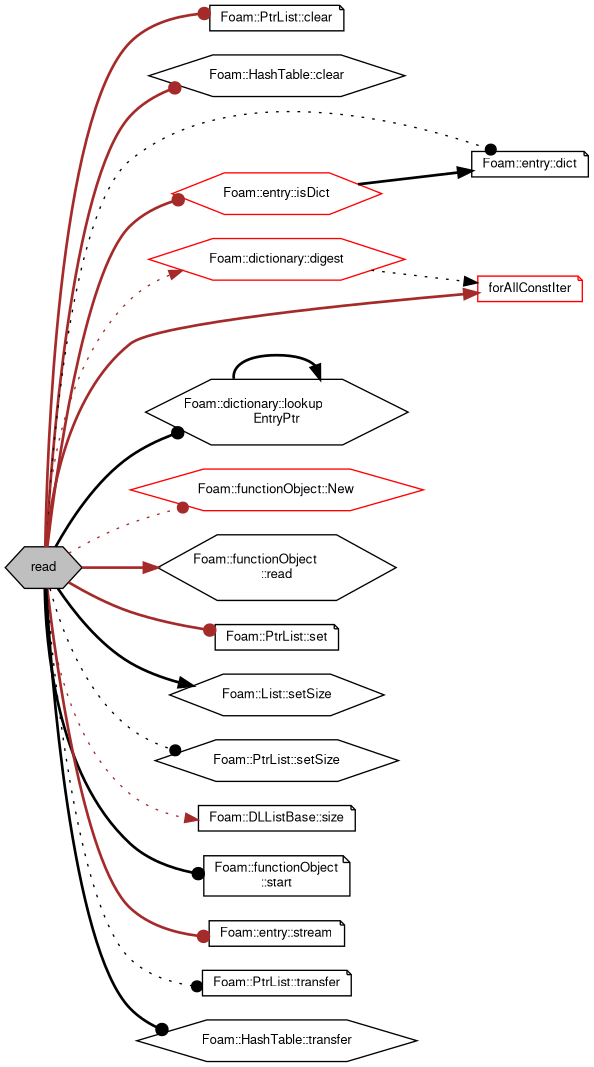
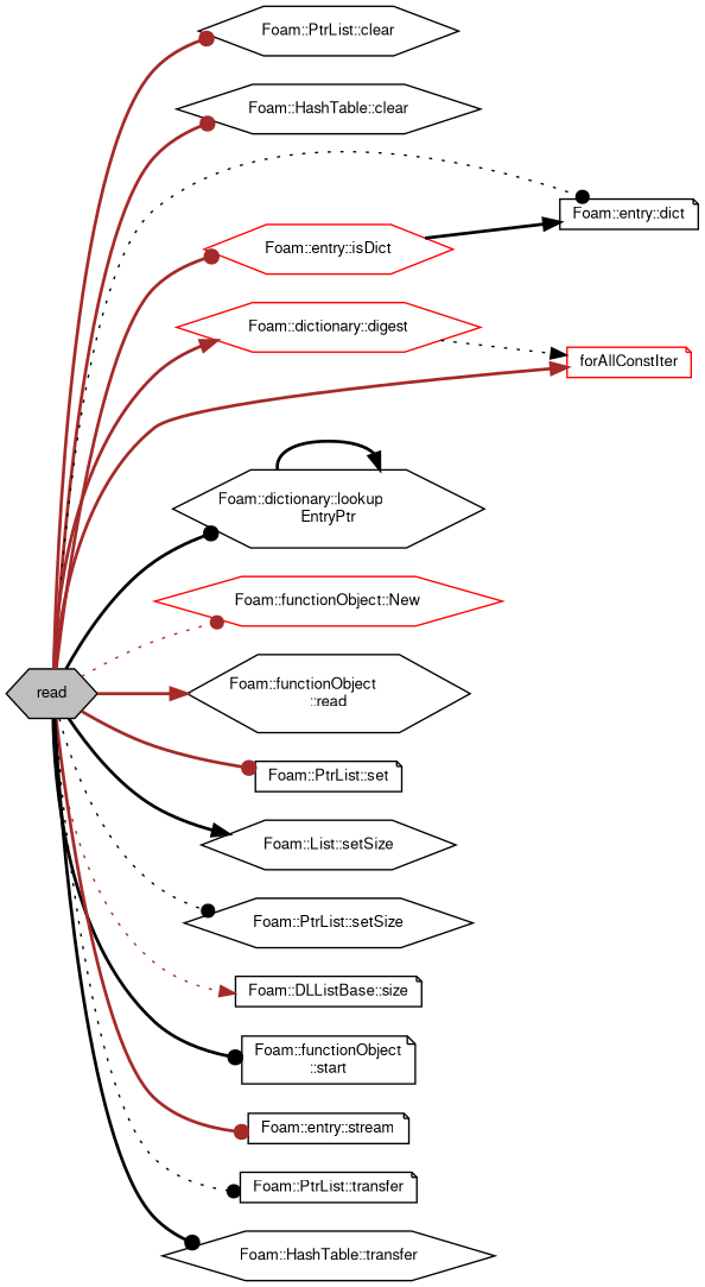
  digraph {
    rankdir=LR
    node [color=black fontname=FreeSans fontsize=10 shape=hexagon]
    edge [arrowhead=dot color=brown fontname=FreeSans fontsize=10 labelfontname=FreeSans labelfontsize=10 style=bold]
    n1 [fillcolor=grey75 fontcolor=black height=0.2 label=read style=filled width=0.4]
-   n2 [height=0.2 label="Foam::PtrList::clear" shape=note width=0.4]
+   n2 [height=0.2 label="Foam::PtrList::clear" width=0.4]
    n3 [height=0.2 label="Foam::HashTable::clear" width=0.4]
    n4 [height=0.2 label="Foam::entry::dict" shape=note width=0.4]
    n5 [color=red height=0.2 label="Foam::dictionary::digest" width=0.4]
    n6 [color=red height=0.2 label=forAllConstIter shape=note width=0.4]
    n7 [color=red height=0.2 label="Foam::entry::isDict" width=0.4]
    n8 [height=0.2 label="Foam::dictionary::lookup\lEntryPtr" width=0.4]
    n9 [color=red height=0.2 label="Foam::functionObject::New" width=0.4]
    n10 [height=0.2 label="Foam::functionObject\l::read" width=0.4]
    n11 [height=0.2 label="Foam::PtrList::set" shape=note width=0.4]
    n12 [height=0.2 label="Foam::List::setSize" width=0.4]
    n13 [height=0.2 label="Foam::PtrList::setSize" width=0.4]
    n14 [height=0.2 label="Foam::DLListBase::size" shape=note width=0.4]
    n15 [height=0.2 label="Foam::functionObject\l::start" shape=note width=0.4]
    n16 [height=0.2 label="Foam::entry::stream" shape=note width=0.4]
    n17 [height=0.2 label="Foam::PtrList::transfer" shape=note width=0.4]
    n18 [height=0.2 label="Foam::HashTable::transfer" width=0.4]
    n1 -> n2
    n1 -> n3
    n1 -> n4 [color=black style=dotted]
-   n1 -> n5 [arrowhead=normal style=dotted]
+   n1 -> n5 [arrowhead=normal]
    n1 -> n6 [arrowhead=normal]
    n1 -> n7
    n1 -> n8 [color=black]
    n1 -> n9 [style=dotted]
    n1 -> n10 [arrowhead=normal]
    n1 -> n11
    n1 -> n12 [arrowhead=normal color=black]
    n1 -> n13 [color=black style=dotted]
    n1 -> n14 [arrowhead=normal style=dotted]
    n1 -> n15 [color=black]
    n1 -> n16
    n1 -> n17 [color=black style=dotted]
    n1 -> n18 [color=black]
    n5 -> n6 [arrowhead=normal color=black style=dotted]
    n7 -> n4 [arrowhead=normal color=black]
    n8 -> n8 [arrowhead=normal color=black]
  }
